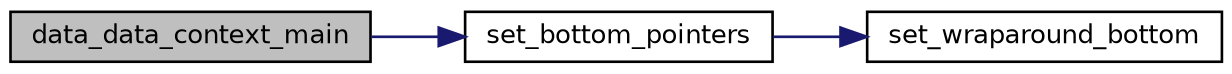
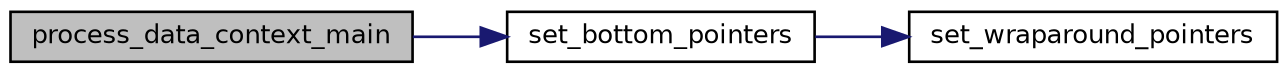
  digraph {
    rankdir=LR
    node [color=black fontname=Helvetica fontsize=10 shape=record]
    edge [color=midnightblue fontname=Helvetica fontsize=10 labelfontname=Helvetica labelfontsize=10 style=solid]
-   n1 [fillcolor=grey75 fontcolor=black height=0.2 label=data_data_context_main style=filled width=0.4]
+   n1 [fillcolor=grey75 fontcolor=black height=0.2 label=process_data_context_main style=filled width=0.4]
    n2 [height=0.2 label=set_bottom_pointers width=0.4]
-   n3 [height=0.2 label=set_wraparound_bottom width=0.4]
+   n3 [height=0.2 label=set_wraparound_pointers width=0.4]
    n1 -> n2
    n2 -> n3
  }
